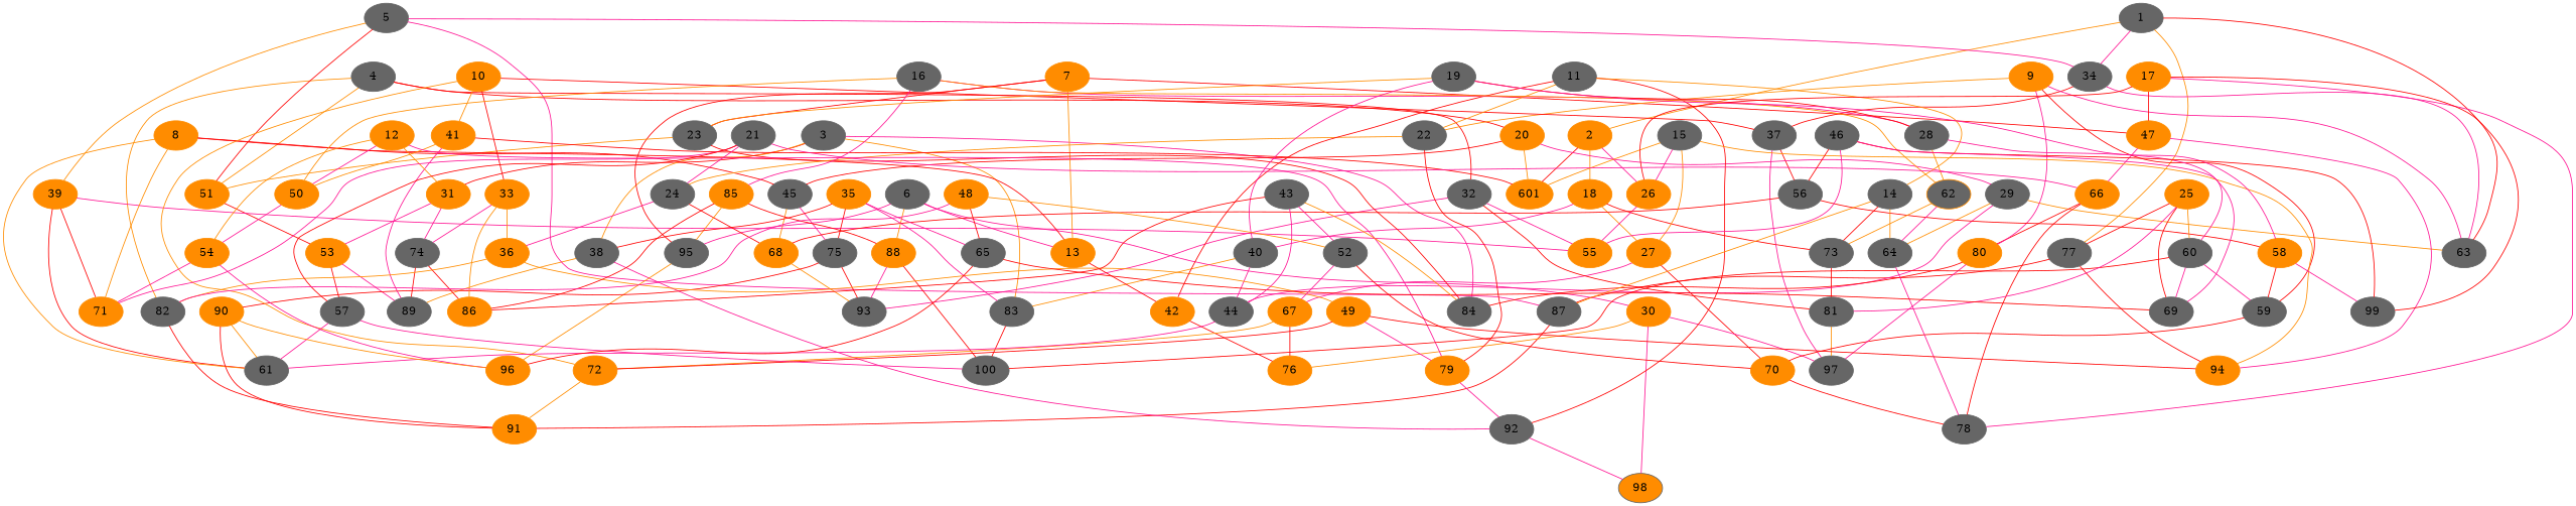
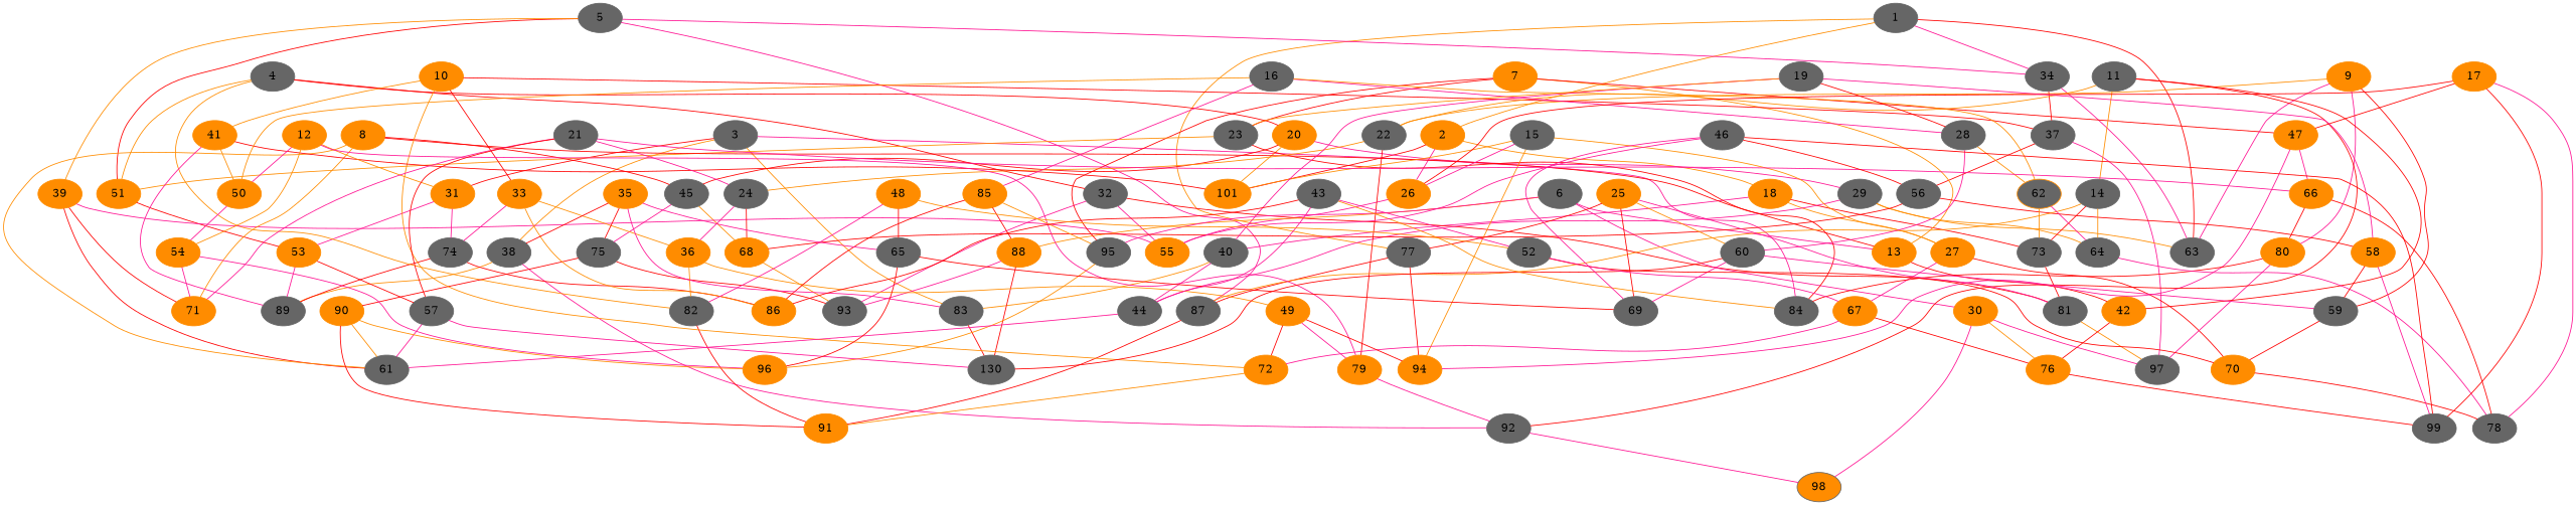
  graph {
    node [color=gray40 style=filled]
    edge [color=red]
    2 [color=darkorange]
    1
    34
    63
    77
    18 [color=darkorange]
    26 [color=darkorange]
-   101 [color=darkorange label=601]
+   101 [color=darkorange]
    37
    87
    94 [color=darkorange]
    73
    27 [color=darkorange]
    40
    55 [color=darkorange]
    31 [color=darkorange]
    3
    38
    83
    84
    53 [color=darkorange]
    74
    92
    89
-   100
+   100 [label=130]
    20 [color=darkorange]
    4
    32
    51 [color=darkorange]
    82
    45
    29
    81
    93
    91 [color=darkorange]
    5
    39 [color=darkorange]
    61
    71 [color=darkorange]
    13 [color=darkorange]
    6
    30 [color=darkorange]
    88 [color=darkorange]
    95
    42 [color=darkorange]
    76 [color=darkorange]
    97
    98 [fillcolor=darkorange]
    96 [color=darkorange]
    7 [color=darkorange]
    23
    47 [color=darkorange]
    66 [color=darkorange]
    8 [color=darkorange]
    68 [color=darkorange]
    75
    9 [color=darkorange]
    22
    59
    80 [color=darkorange]
    79 [color=darkorange]
    24
    70 [color=darkorange]
    10 [color=darkorange]
    33 [color=darkorange]
    41 [color=darkorange]
    72 [color=darkorange]
    36 [color=darkorange]
    86 [color=darkorange]
    56
    50 [color=darkorange]
    11
    14
    64
    12 [color=darkorange]
    54 [color=darkorange]
    78
    15
    67 [color=darkorange]
    16
    28
    62 [color=darkorange fillcolor=gray40]
    85 [color=darkorange]
    60
    17 [color=darkorange]
    99
    44
    19
    58 [color=darkorange]
    21
    57
    49 [color=darkorange]
    25 [color=darkorange]
    69
    35 [color=darkorange]
    65
    90 [color=darkorange]
    43
    52
    46
    48 [color=darkorange]
    2 -- 18 [color=darkorange]
    2 -- 26 [color=deeppink]
    2 -- 101
    1 -- 2 [color=darkorange]
    1 -- 34 [color=deeppink]
    1 -- 63
    1 -- 77 [color=darkorange]
    34 -- 63 [color=deeppink]
    34 -- 37
    77 -- 87
    77 -- 94
    18 -- 73
    18 -- 27 [color=darkorange]
    18 -- 40 [color=deeppink]
    26 -- 55 [color=deeppink]
    37 -- 97 [color=deeppink]
    37 -- 56
    87 -- 91
    73 -- 81
    27 -- 70
    27 -- 67 [color=deeppink]
    40 -- 83 [color=darkorange]
    40 -- 44 [color=deeppink]
    31 -- 53 [color=deeppink]
    31 -- 74 [color=deeppink]
    3 -- 31
    3 -- 38 [color=darkorange]
    3 -- 83 [color=darkorange]
    3 -- 84 [color=deeppink]
    38 -- 92 [color=deeppink]
    38 -- 89 [color=darkorange]
    83 -- 100
    53 -- 89 [color=deeppink]
    53 -- 57
    74 -- 89
    74 -- 86
    92 -- 98 [color=deeppink]
    20 -- 101 [color=darkorange]
    20 -- 45
    20 -- 29 [color=deeppink]
    4 -- 20
    4 -- 32
    4 -- 51 [color=darkorange]
    4 -- 82 [color=darkorange]
    32 -- 55 [color=deeppink]
    32 -- 81
    32 -- 93 [color=deeppink]
    51 -- 53
    82 -- 91
    45 -- 68 [color=darkorange]
    45 -- 75 [color=deeppink]
    29 -- 63 [color=darkorange]
    29 -- 64 [color=darkorange]
    29 -- 44 [color=deeppink]
    81 -- 97 [color=darkorange]
    5 -- 34 [color=deeppink]
    5 -- 87 [color=deeppink]
    5 -- 51
    5 -- 39 [color=darkorange]
    39 -- 55 [color=deeppink]
    39 -- 61
    39 -- 71
    13 -- 42
    6 -- 13 [color=deeppink]
    6 -- 30 [color=deeppink]
    6 -- 88 [color=darkorange]
    6 -- 95 [color=deeppink]
    30 -- 76 [color=darkorange]
    30 -- 97 [color=deeppink]
    30 -- 98 [color=deeppink]
    88 -- 100
    88 -- 93 [color=deeppink]
    95 -- 96 [color=darkorange]
    42 -- 76
+   76 -- 99
    7 -- 13 [color=darkorange]
    7 -- 95
    7 -- 23
    7 -- 47
    23 -- 84
    23 -- 51 [color=darkorange]
    47 -- 94 [color=deeppink]
    47 -- 66 [color=deeppink]
    66 -- 80
    66 -- 78
    8 -- 45
    8 -- 61 [color=darkorange]
    8 -- 71 [color=darkorange]
    8 -- 13
    68 -- 93 [color=darkorange]
    75 -- 93
    75 -- 90
    9 -- 63 [color=deeppink]
    9 -- 22 [color=darkorange]
    9 -- 59
    9 -- 80 [color=deeppink]
    22 -- 79
    22 -- 24 [color=darkorange]
    59 -- 70
    80 -- 84
    80 -- 97 [color=deeppink]
    79 -- 92 [color=deeppink]
    24 -- 68
    24 -- 36 [color=deeppink]
    70 -- 78
    10 -- 37
    10 -- 33
    10 -- 41 [color=darkorange]
    10 -- 72 [color=darkorange]
    33 -- 74 [color=deeppink]
    33 -- 36 [color=darkorange]
    33 -- 86 [color=darkorange]
    41 -- 101
    41 -- 89 [color=deeppink]
    41 -- 50 [color=darkorange]
    72 -- 91 [color=darkorange]
    36 -- 82 [color=darkorange]
    36 -- 49 [color=darkorange]
    56 -- 68
    56 -- 58
    50 -- 54 [color=deeppink]
    11 -- 92
    11 -- 42
    11 -- 22 [color=darkorange]
    11 -- 14 [color=darkorange]
    14 -- 87 [color=darkorange]
    14 -- 73
    14 -- 64 [color=darkorange]
    64 -- 78 [color=deeppink]
    12 -- 31 [color=darkorange]
    12 -- 79 [color=deeppink]
    12 -- 50 [color=deeppink]
    12 -- 54 [color=darkorange]
    54 -- 71 [color=deeppink]
    54 -- 96 [color=deeppink]
    15 -- 26 [color=deeppink]
    15 -- 101 [color=darkorange]
    15 -- 94 [color=darkorange]
    15 -- 27 [color=darkorange]
    67 -- 76
-   67 -- 72 [color=darkorange]
+   67 -- 72 [color=deeppink]
    16 -- 50 [color=darkorange]
    16 -- 28 [color=deeppink]
    16 -- 62 [color=darkorange]
    16 -- 85 [color=deeppink]
    28 -- 62 [color=darkorange]
    28 -- 60 [color=deeppink]
    62 -- 73 [color=darkorange]
    62 -- 64 [color=deeppink]
    85 -- 88
    85 -- 95 [color=darkorange]
    85 -- 86
    60 -- 100
    60 -- 59 [color=deeppink]
    60 -- 69 [color=deeppink]
    17 -- 26
    17 -- 47
    17 -- 78 [color=deeppink]
    17 -- 99
    44 -- 61 [color=deeppink]
    19 -- 40 [color=deeppink]
    19 -- 23 [color=darkorange]
    19 -- 28
    19 -- 58 [color=deeppink]
    58 -- 59
    58 -- 99 [color=deeppink]
    21 -- 71 [color=deeppink]
    21 -- 66 [color=deeppink]
    21 -- 24 [color=deeppink]
    21 -- 57
    57 -- 100 [color=deeppink]
    57 -- 61 [color=deeppink]
    49 -- 94
    49 -- 79 [color=deeppink]
    49 -- 72
    25 -- 77
    25 -- 81 [color=deeppink]
    25 -- 60 [color=darkorange]
    25 -- 69
    35 -- 38
    35 -- 83 [color=deeppink]
    35 -- 75
    35 -- 65 [color=deeppink]
    65 -- 96
    65 -- 69
    90 -- 91
    90 -- 61 [color=darkorange]
    90 -- 96 [color=darkorange]
    43 -- 84 [color=darkorange]
    43 -- 86
    43 -- 44 [color=deeppink]
    43 -- 52 [color=deeppink]
    52 -- 70
    52 -- 67 [color=deeppink]
    46 -- 55 [color=deeppink]
    46 -- 56
    46 -- 99
    46 -- 69 [color=deeppink]
    48 -- 82 [color=deeppink]
    48 -- 65
    48 -- 52 [color=darkorange]
  }
